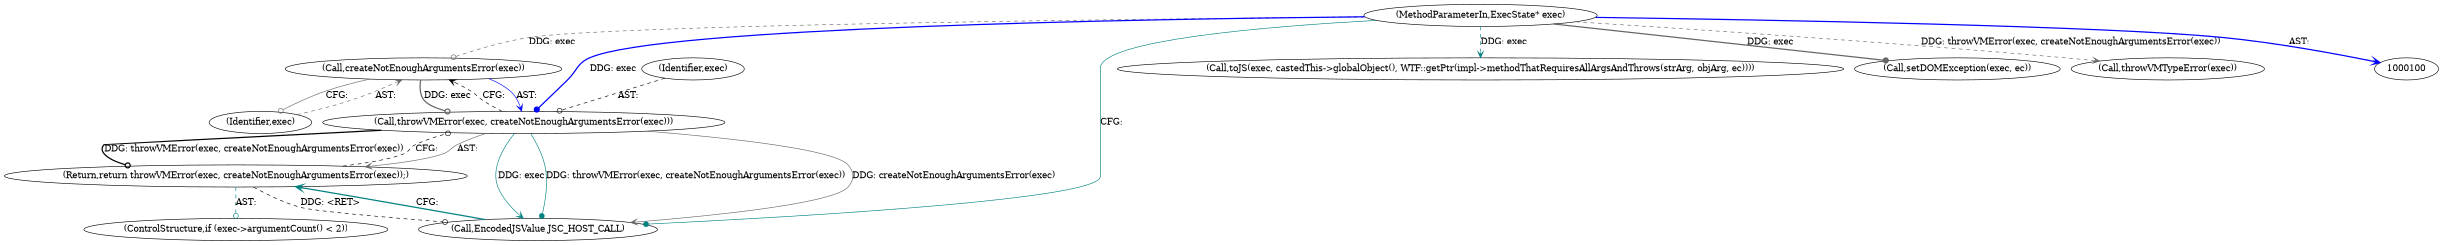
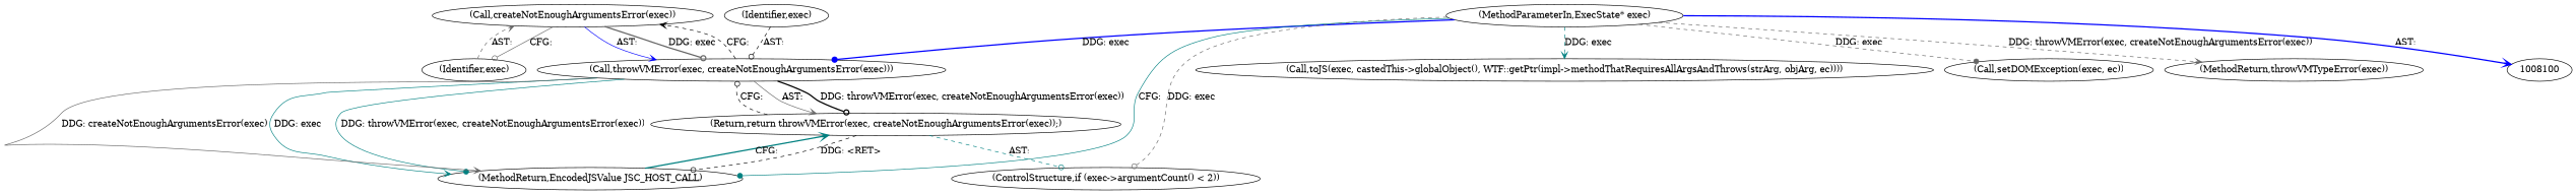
  digraph {
    edge [arrowhead=vee color=gray40 style=dashed]
    n1 [label="(Call,createNotEnoughArgumentsError(exec))"]
    n2 [label="(Call,throwVMError(exec, createNotEnoughArgumentsError(exec)))"]
    n3 [label="(Identifier,exec)"]
-   n4 [label="(Call,EncodedJSValue JSC_HOST_CALL)"]
+   n4 [label="(MethodReturn,EncodedJSValue JSC_HOST_CALL)"]
    n5 [label="(Return,return throwVMError(exec, createNotEnoughArgumentsError(exec));)"]
    n6 [label="(MethodParameterIn,ExecState* exec)"]
    n7 [label="(Call,toJS(exec, castedThis->globalObject(), WTF::getPtr(impl->methodThatRequiresAllArgsAndThrows(strArg, objArg, ec))))"]
    n8 [label="(Call,setDOMException(exec, ec))"]
-   n9 [label="(Call,throwVMTypeError(exec))"]
-   1000100
+   n9 [label="(MethodReturn,throwVMTypeError(exec))"]
+   1000100 [label=1008100]
    n11 [label="(ControlStructure,if (exec->argumentCount() < 2))"]
    n12 [label="(Identifier,exec)"]
    n1 -> n2 [color=blue label="AST: " style=solid]
    n1 -> n2 [arrowhead=odot label="DDG: exec" style=bold]
    n1 -> n3 [arrowhead=odot label="CFG: " style=solid]
    n2 -> n1 [color=black label="CFG: "]
    n2 -> n4 [color=teal label="DDG: exec" style=solid]
    n2 -> n4 [arrowhead=dot color=teal label="DDG: throwVMError(exec, createNotEnoughArgumentsError(exec))" style=solid]
    n2 -> n4 [label="DDG: createNotEnoughArgumentsError(exec)" style=solid]
    n2 -> n5 [label="AST: " style=solid]
    n2 -> n5 [arrowhead=odot color=black label="DDG: throwVMError(exec, createNotEnoughArgumentsError(exec))" style=bold]
    n3 -> n1 [label="AST: "]
    n4 -> n5 [color=teal label="CFG: " style=bold]
    n5 -> n2 [arrowhead=odot color=black label="CFG: "]
    n5 -> n4 [arrowhead=odot color=black label="DDG: <RET>"]
    n5 -> n11 [arrowhead=odot color=teal label="AST: "]
-   n6 -> n1 [arrowhead=odot label="DDG: exec"]
+   n6 -> n11 [arrowhead=odot label="DDG: exec"]
    n6 -> n2 [arrowhead=dot color=blue label="DDG: exec" style=bold]
    n6 -> n4 [arrowhead=dot color=teal label="CFG: " style=solid]
    n6 -> n7 [color=teal label="DDG: exec"]
-   n6 -> n8 [arrowhead=dot label="DDG: exec" style=bold]
+   n6 -> n8 [arrowhead=dot label="DDG: exec"]
    n6 -> n9 [label="DDG: throwVMError(exec, createNotEnoughArgumentsError(exec))"]
    n6 -> 1000100 [color=blue label="AST: " style=bold]
    n12 -> n2 [arrowhead=odot color=black label="AST: "]
  }
